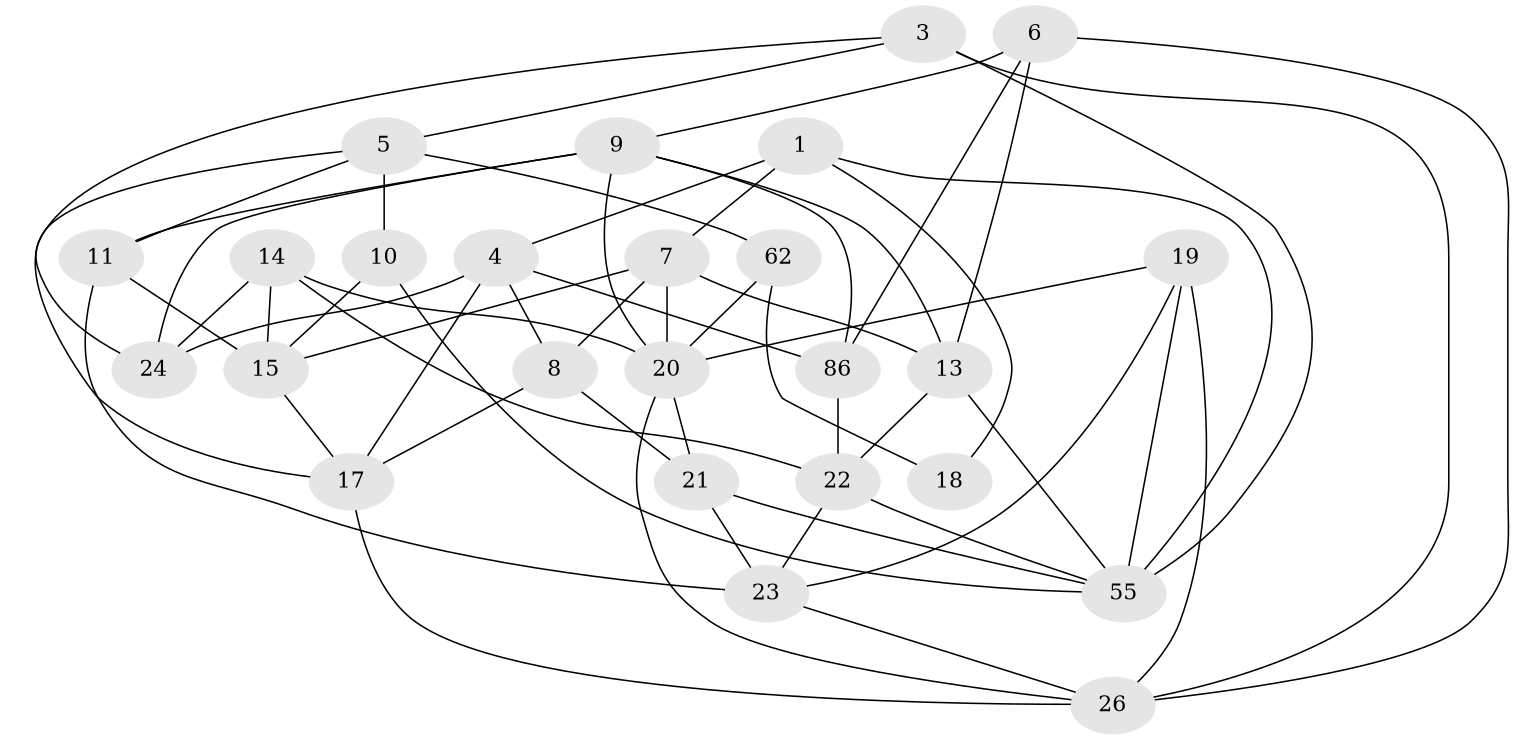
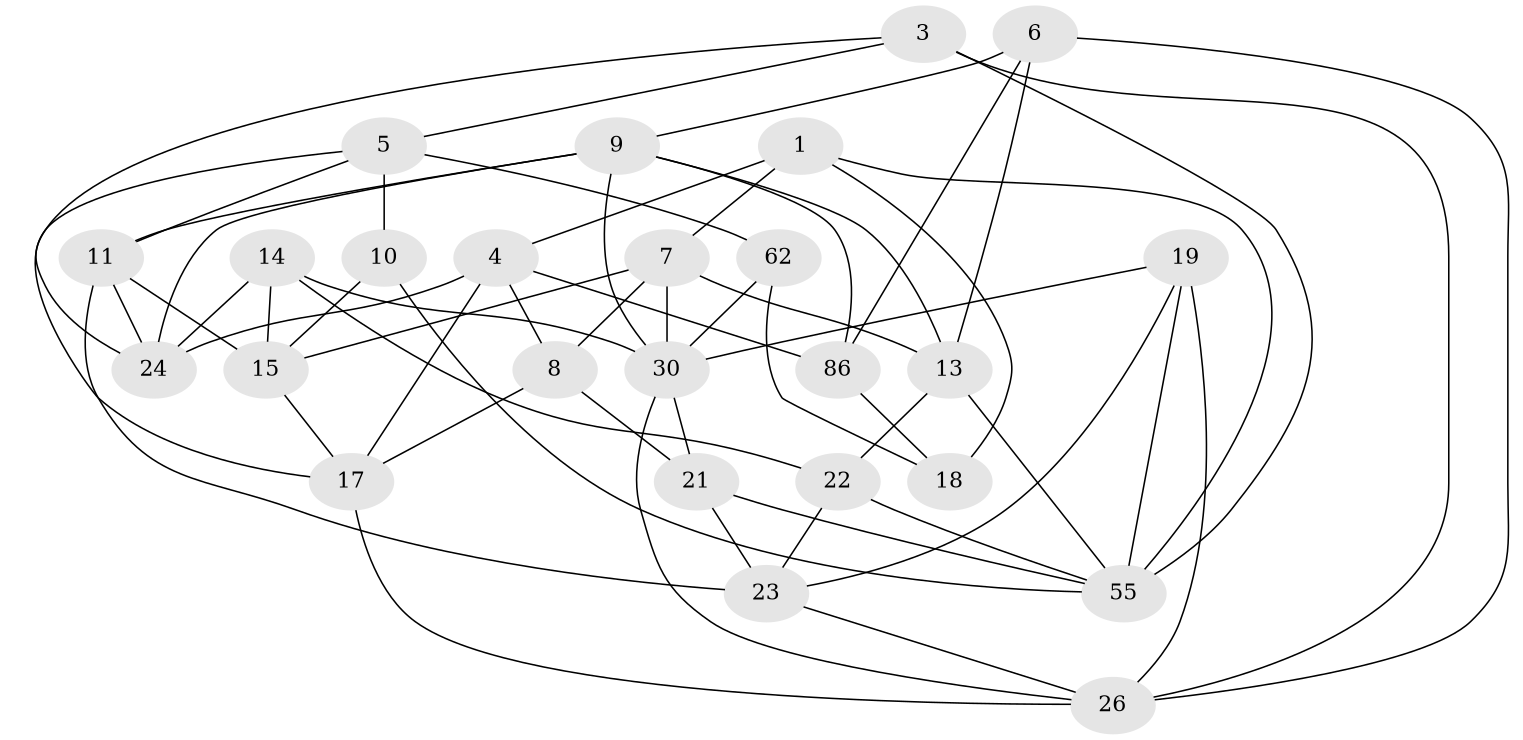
  graph {
    node [color=gray90 style=filled]
    edge [weight=1.0]
    1
    4
    7
    18
    n5 [label=55]
    24
    8
    n8 [label=86]
    17
    15
    13
-   20
+   20 [label=30]
    10
    3
    5
    26
    11
    n18 [label=62]
    21
    23
    6
    9
    22
    19
    14
    1 -- 4
    1 -- 7
    1 -- 18
    1 -- n5
    4 -- 24 [weight=2.0]
    4 -- 8
    4 -- n8
    4 -- 17
    7 -- 8 [weight=2.0]
    7 -- 15
    7 -- 13
    7 -- 20
    8 -- 17 [weight=2.0]
    8 -- 21
-   n8 -- 22 [weight=2.0]
+   n8 -- 18 [weight=2.0]
    17 -- 26
    15 -- 17
    13 -- n5
    13 -- 22 [weight=2.0]
    20 -- 26
    20 -- 21
    10 -- n5
    10 -- 15
    3 -- n5 [weight=3.0]
    3 -- 24
    3 -- 5
    3 -- 26
    5 -- 17
    5 -- 10 [weight=2.0]
    5 -- 11
    5 -- n18
+   11 -- 24
    11 -- 15
    11 -- 23 [weight=2.0]
    n18 -- 18 [weight=2.0]
    n18 -- 20
    21 -- n5
    21 -- 23
    23 -- 26
    6 -- n8 [weight=2.0]
    6 -- 13
    6 -- 26
    6 -- 9
    9 -- 24
    9 -- n8
    9 -- 13
    9 -- 20
    9 -- 11
    22 -- n5 [weight=2.0]
    22 -- 23
    19 -- n5
    19 -- 20 [weight=2.0]
    19 -- 26
    19 -- 23
    14 -- 24
    14 -- 15
    14 -- 20
    14 -- 22
  }
